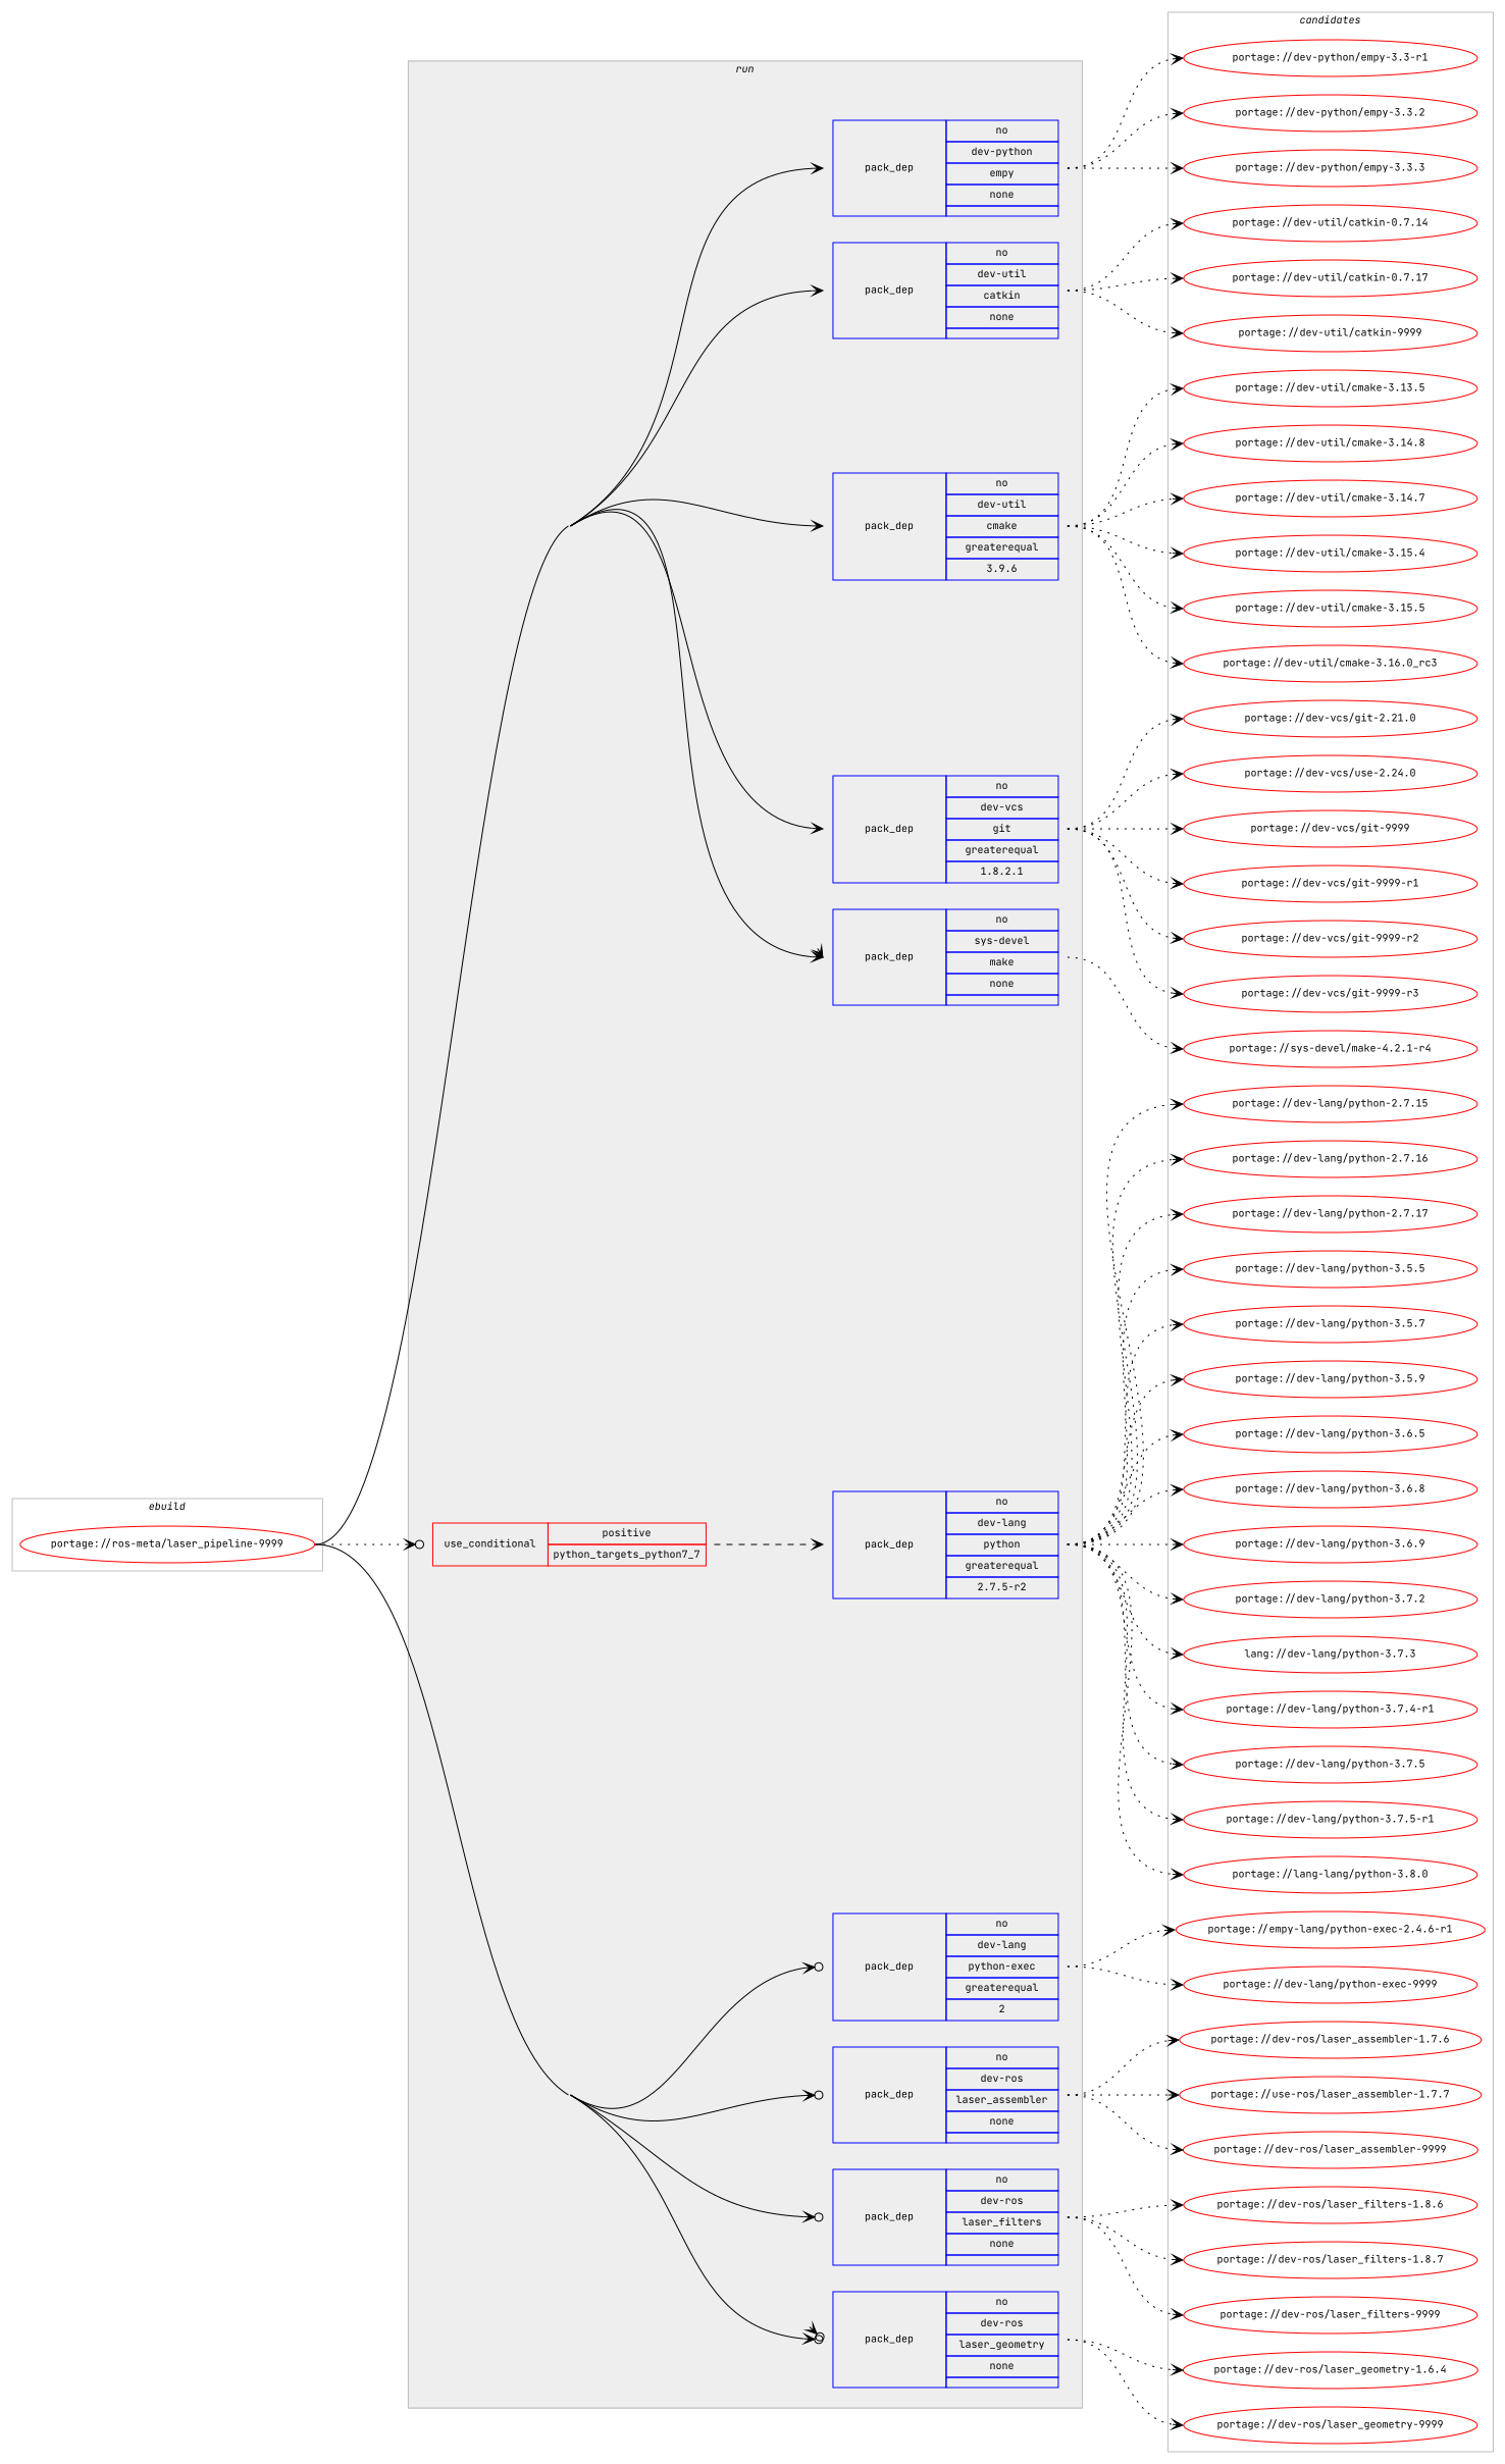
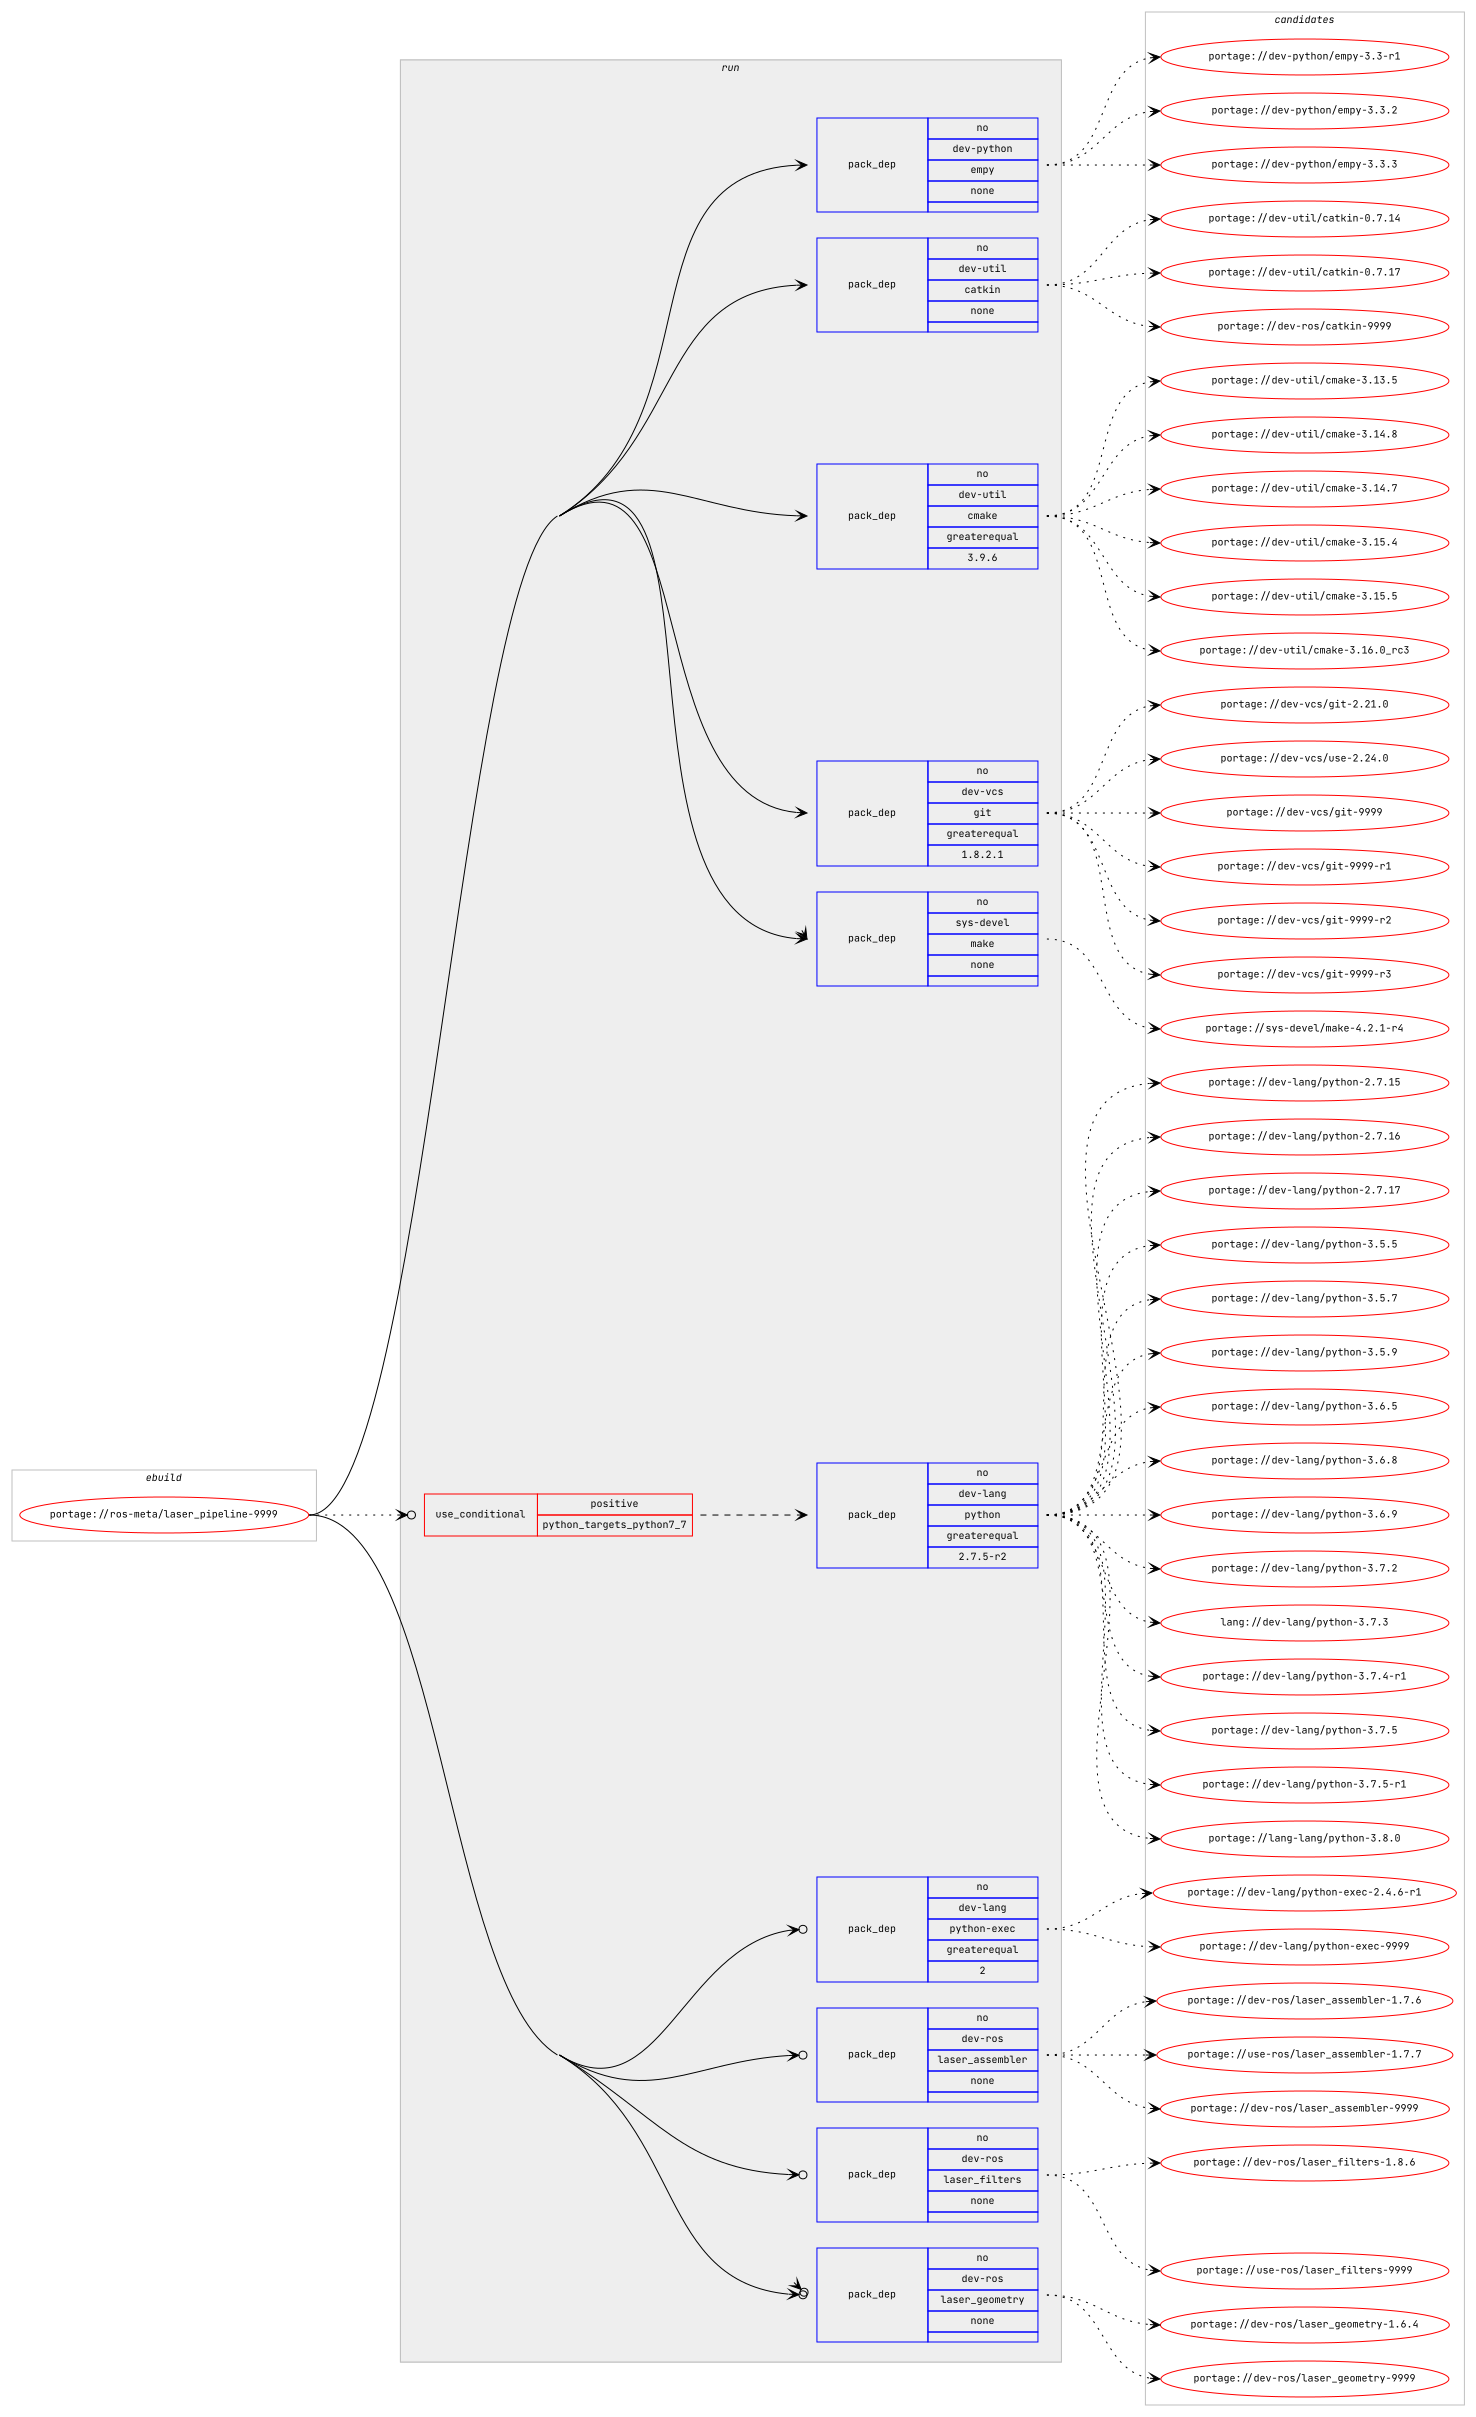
  digraph {
    compound=true
    concentrate=true
    fontname="JetBrains Mono"
    fontsize=10
    newrank=true
    rankdir=LR
    ranksep=1.5
    node [color=red fontname="JetBrains Mono" fontsize=10]
    edge [arrowhead=vee fontname="JetBrains Mono" headport=w style=dotted tailport=e weight=100]
    n1 [label="portage://ros-meta/laser_pipeline-9999" width=4]
    n2 [color=blue label=<<TABLE BORDER="0" CELLBORDER="1" CELLSPACING="0" CELLPADDING="4" WIDTH="220"><TR><TD ROWSPAN="6" CELLPADDING="30">pack_dep</TD></TR><TR><TD WIDTH="110">no</TD></TR><TR><TD>dev-python</TD></TR><TR><TD>empy</TD></TR><TR><TD>none</TD></TR><TR><TD></TD></TR></TABLE>> shape=none]
    n3 [color=blue label=<<TABLE BORDER="0" CELLBORDER="1" CELLSPACING="0" CELLPADDING="4" WIDTH="220"><TR><TD ROWSPAN="6" CELLPADDING="30">pack_dep</TD></TR><TR><TD WIDTH="110">no</TD></TR><TR><TD>dev-util</TD></TR><TR><TD>catkin</TD></TR><TR><TD>none</TD></TR><TR><TD></TD></TR></TABLE>> shape=none]
    n4 [color=blue label=<<TABLE BORDER="0" CELLBORDER="1" CELLSPACING="0" CELLPADDING="4" WIDTH="220"><TR><TD ROWSPAN="6" CELLPADDING="30">pack_dep</TD></TR><TR><TD WIDTH="110">no</TD></TR><TR><TD>dev-util</TD></TR><TR><TD>cmake</TD></TR><TR><TD>greaterequal</TD></TR><TR><TD>3.9.6</TD></TR></TABLE>> shape=none]
    n5 [color=blue label=<<TABLE BORDER="0" CELLBORDER="1" CELLSPACING="0" CELLPADDING="4" WIDTH="220"><TR><TD ROWSPAN="6" CELLPADDING="30">pack_dep</TD></TR><TR><TD WIDTH="110">no</TD></TR><TR><TD>dev-vcs</TD></TR><TR><TD>git</TD></TR><TR><TD>greaterequal</TD></TR><TR><TD>1.8.2.1</TD></TR></TABLE>> shape=none]
    n6 [color=blue label=<<TABLE BORDER="0" CELLBORDER="1" CELLSPACING="0" CELLPADDING="4" WIDTH="220"><TR><TD ROWSPAN="6" CELLPADDING="30">pack_dep</TD></TR><TR><TD WIDTH="110">no</TD></TR><TR><TD>sys-devel</TD></TR><TR><TD>make</TD></TR><TR><TD>none</TD></TR><TR><TD></TD></TR></TABLE>> shape=none]
    n7 [color=blue label=<<TABLE BORDER="0" CELLBORDER="1" CELLSPACING="0" CELLPADDING="4" WIDTH="220"><TR><TD ROWSPAN="6" CELLPADDING="30">pack_dep</TD></TR><TR><TD WIDTH="110">no</TD></TR><TR><TD>dev-lang</TD></TR><TR><TD>python</TD></TR><TR><TD>greaterequal</TD></TR><TR><TD>2.7.5-r2</TD></TR></TABLE>> shape=none]
    n8 [label=<<TABLE BORDER="0" CELLBORDER="1" CELLSPACING="0" CELLPADDING="4"><TR><TD ROWSPAN="3" CELLPADDING="10">use_conditional</TD></TR><TR><TD>positive</TD></TR><TR><TD>python_targets_python7_7</TD></TR></TABLE>> shape=none]
    n9 [color=blue label=<<TABLE BORDER="0" CELLBORDER="1" CELLSPACING="0" CELLPADDING="4" WIDTH="220"><TR><TD ROWSPAN="6" CELLPADDING="30">pack_dep</TD></TR><TR><TD WIDTH="110">no</TD></TR><TR><TD>dev-lang</TD></TR><TR><TD>python-exec</TD></TR><TR><TD>greaterequal</TD></TR><TR><TD>2</TD></TR></TABLE>> shape=none]
    n10 [color=blue label=<<TABLE BORDER="0" CELLBORDER="1" CELLSPACING="0" CELLPADDING="4" WIDTH="220"><TR><TD ROWSPAN="6" CELLPADDING="30">pack_dep</TD></TR><TR><TD WIDTH="110">no</TD></TR><TR><TD>dev-ros</TD></TR><TR><TD>laser_assembler</TD></TR><TR><TD>none</TD></TR><TR><TD></TD></TR></TABLE>> shape=none]
    n11 [color=blue label=<<TABLE BORDER="0" CELLBORDER="1" CELLSPACING="0" CELLPADDING="4" WIDTH="220"><TR><TD ROWSPAN="6" CELLPADDING="30">pack_dep</TD></TR><TR><TD WIDTH="110">no</TD></TR><TR><TD>dev-ros</TD></TR><TR><TD>laser_filters</TD></TR><TR><TD>none</TD></TR><TR><TD></TD></TR></TABLE>> shape=none]
    n12 [color=blue label=<<TABLE BORDER="0" CELLBORDER="1" CELLSPACING="0" CELLPADDING="4" WIDTH="220"><TR><TD ROWSPAN="6" CELLPADDING="30">pack_dep</TD></TR><TR><TD WIDTH="110">no</TD></TR><TR><TD>dev-ros</TD></TR><TR><TD>laser_geometry</TD></TR><TR><TD>none</TD></TR><TR><TD></TD></TR></TABLE>> shape=none]
    n13 [label="portage://dev-python/empy-3.3-r1" width=4]
    n14 [label="portage://dev-python/empy-3.3.2" width=4]
    n15 [label="portage://dev-python/empy-3.3.3" width=4]
    n16 [label="portage://dev-util/catkin-0.7.14" width=4]
    n17 [label="portage://dev-util/catkin-0.7.17" width=4]
-   n18 [label="portage://dev-util/catkin-9999" width=4]
+   n18 [label="portage://dev-ros/catkin-9999" width=4]
    n19 [label="portage://dev-util/cmake-3.13.5" width=4]
    n20 [label="portage://dev-util/cmake-3.14.8" width=4]
    n21 [label="portage://dev-util/cmake-3.14.7" width=4]
    n22 [label="portage://dev-util/cmake-3.15.4" width=4]
    n23 [label="portage://dev-util/cmake-3.15.5" width=4]
    n24 [label="portage://dev-util/cmake-3.16.0_rc3" width=4]
    n25 [label="portage://dev-vcs/git-2.21.0" width=4]
    n26 [label="portage://dev-vcs/use-2.24.0" width=4]
    n27 [label="portage://dev-vcs/git-9999" width=4]
    n28 [label="portage://dev-vcs/git-9999-r1" width=4]
    n29 [label="portage://dev-vcs/git-9999-r2" width=4]
    n30 [label="portage://dev-vcs/git-9999-r3" width=4]
    n31 [label="portage://sys-devel/make-4.2.1-r4" width=4]
    n32 [label="portage://dev-lang/python-2.7.15" width=4]
    n33 [label="portage://dev-lang/python-2.7.16" width=4]
    n34 [label="portage://dev-lang/python-2.7.17" width=4]
    n35 [label="portage://dev-lang/python-3.5.5" width=4]
    n36 [label="portage://dev-lang/python-3.5.7" width=4]
    n37 [label="portage://dev-lang/python-3.5.9" width=4]
    n38 [label="portage://dev-lang/python-3.6.5" width=4]
    n39 [label="portage://dev-lang/python-3.6.8" width=4]
    n40 [label="portage://dev-lang/python-3.6.9" width=4]
    n41 [label="portage://dev-lang/python-3.7.2" width=4]
    n42 [label="lang://dev-lang/python-3.7.3" width=4]
    n43 [label="portage://dev-lang/python-3.7.4-r1" width=4]
    n44 [label="portage://dev-lang/python-3.7.5" width=4]
    n45 [label="portage://dev-lang/python-3.7.5-r1" width=4]
    n46 [label="portage://lang-lang/python-3.8.0" width=4]
-   n47 [label="portage://empy-lang/python-exec-2.4.6-r1" width=4]
+   n47 [label="portage://dev-lang/python-exec-2.4.6-r1" width=4]
    n48 [label="portage://dev-lang/python-exec-9999" width=4]
    n49 [label="portage://dev-ros/laser_assembler-1.7.6" width=4]
    n50 [label="portage://use-ros/laser_assembler-1.7.7" width=4]
    n51 [label="portage://dev-ros/laser_assembler-9999" width=4]
    n52 [label="portage://dev-ros/laser_filters-1.8.6" width=4]
-   n53 [label="portage://dev-ros/laser_filters-1.8.7" width=4]
-   n54 [label="portage://dev-ros/laser_filters-9999" width=4]
+   n54 [label="portage://use-ros/laser_filters-9999" width=4]
    n55 [label="portage://dev-ros/laser_geometry-1.6.4" width=4]
    n56 [label="portage://dev-ros/laser_geometry-9999" width=4]
    subgraph cluster_1 {
      color=gray
      label=<<i>ebuild</i>>
      rank=same
      n1
    }
    subgraph cluster_2 {
      color=gray
      label=<<i>dependencies</i>>
      subgraph cluster_3 {
        color=gray
        fillcolor="#eeeeee"
        label=<<i>compile</i>>
        style=filled
        subgraph sub_4 {
          color=gray
          fillcolor="#eeeeee"
          label=<<i>compile</i>>
          style=filled
          n2
        }
        subgraph sub_5 {
          color=gray
          fillcolor="#eeeeee"
          label=<<i>compile</i>>
          style=filled
          n3
        }
        subgraph sub_6 {
          color=gray
          fillcolor="#eeeeee"
          label=<<i>compile</i>>
          style=filled
          n4
        }
        subgraph sub_7 {
          color=gray
          fillcolor="#eeeeee"
          label=<<i>compile</i>>
          style=filled
          n5
        }
        subgraph sub_8 {
          color=gray
          fillcolor="#eeeeee"
          label=<<i>compile</i>>
          style=filled
          n6
        }
      }
      subgraph cluster_9 {
        color=gray
        fillcolor="#eeeeee"
        label=<<i>compile and run</i>>
        style=filled
        subgraph sub_10 {
          color=gray
          fillcolor="#eeeeee"
          label=<<i>compile and run</i>>
          style=filled
          n8
          subgraph sub_11 {
            color=gray
            fillcolor="#eeeeee"
            label=<<i>compile and run</i>>
            style=filled
            n7
          }
        }
        subgraph sub_12 {
          color=gray
          fillcolor="#eeeeee"
          label=<<i>compile and run</i>>
          style=filled
          n9
        }
        subgraph sub_13 {
          color=gray
          fillcolor="#eeeeee"
          label=<<i>compile and run</i>>
          style=filled
          n10
        }
        subgraph sub_14 {
          color=gray
          fillcolor="#eeeeee"
          label=<<i>compile and run</i>>
          style=filled
          n11
        }
        subgraph sub_15 {
          color=gray
          fillcolor="#eeeeee"
          label=<<i>compile and run</i>>
          style=filled
          n12
        }
      }
      subgraph cluster_16 {
        color=gray
        fillcolor="#eeeeee"
        label=<<i>run</i>>
        style=filled
      }
    }
    subgraph cluster_17 {
      color=gray
      label=<<i>candidates</i>>
      rank=same
      subgraph sub_18 {
        color=black
        label=<<i>candidates</i>>
        nodesep=1
        rank=same
        n13
        n14
        n15
      }
      subgraph sub_19 {
        color=black
        label=<<i>candidates</i>>
        nodesep=1
        rank=same
        n16
        n17
        n18
      }
      subgraph sub_20 {
        color=black
        label=<<i>candidates</i>>
        nodesep=1
        rank=same
        n19
        n20
        n21
        n22
        n23
        n24
      }
      subgraph sub_21 {
        color=black
        label=<<i>candidates</i>>
        nodesep=1
        rank=same
        n25
        n26
        n27
        n28
        n29
        n30
      }
      subgraph sub_22 {
        color=black
        label=<<i>candidates</i>>
        nodesep=1
        rank=same
        n31
      }
      subgraph sub_23 {
        color=black
        label=<<i>candidates</i>>
        nodesep=1
        rank=same
        n32
        n33
        n34
        n35
        n36
        n37
        n38
        n39
        n40
        n41
        n42
        n43
        n44
        n45
        n46
      }
      subgraph sub_24 {
        color=black
        label=<<i>candidates</i>>
        nodesep=1
        rank=same
        n47
        n48
      }
      subgraph sub_25 {
        color=black
        label=<<i>candidates</i>>
        nodesep=1
        rank=same
        n49
        n50
        n51
      }
      subgraph sub_26 {
        color=black
        label=<<i>candidates</i>>
        nodesep=1
        rank=same
        n52
-       n53
        n54
      }
      subgraph sub_27 {
        color=black
        label=<<i>candidates</i>>
        nodesep=1
        rank=same
        n55
        n56
      }
    }
    n1 -> n2 [style=solid weight=20]
    n1 -> n3 [style=solid weight=20]
    n1 -> n4 [style=solid weight=20]
    n1 -> n5 [style=solid weight=20]
    n1 -> n6 [style=solid weight=20]
    n1 -> n8 [arrowhead=odotvee weight=20]
    n1 -> n9 [arrowhead=odotvee style=solid weight=20]
    n1 -> n10 [arrowhead=odotvee style=solid weight=20]
    n1 -> n11 [arrowhead=odotvee style=solid weight=20]
    n1 -> n12 [arrowhead=odotvee style=solid weight=20]
    n2 -> n13
    n2 -> n14
    n2 -> n15
    n3 -> n16
    n3 -> n17
    n3 -> n18
    n4 -> n19
    n4 -> n20
    n4 -> n21
    n4 -> n22
    n4 -> n23
    n4 -> n24
    n5 -> n25
    n5 -> n26
    n5 -> n27
    n5 -> n28
    n5 -> n29
    n5 -> n30
    n6 -> n31
    n7 -> n32
    n7 -> n33
    n7 -> n34
    n7 -> n35
    n7 -> n36
    n7 -> n37
    n7 -> n38
    n7 -> n39
    n7 -> n40
    n7 -> n41
    n7 -> n42
    n7 -> n43
    n7 -> n44
    n7 -> n45
    n7 -> n46
    n8 -> n7 [style=dashed weight=20]
    n9 -> n47
    n9 -> n48
    n10 -> n49
    n10 -> n50
    n10 -> n51
    n11 -> n52
-   n11 -> n53
    n11 -> n54
    n12 -> n55
    n12 -> n56
  }
